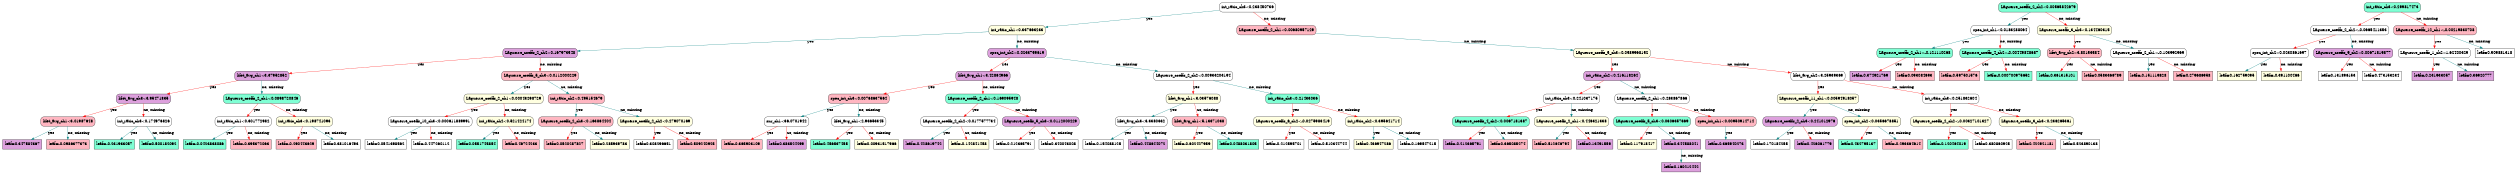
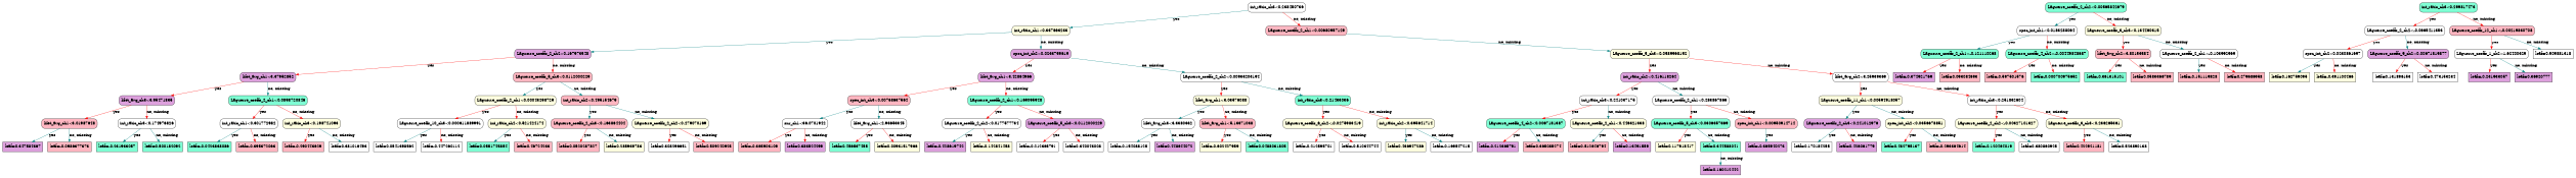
  digraph {
    rankdir=TB
    node [fillcolor=white shape=box style=filled]
    edge [color=red]
    n1 [height=0.5 label="int_ratio_ch3<0.238450736" style="filled, rounded" width=2.3264]
    n2 [fillcolor=lightyellow height=0.5 label="int_ratio_ch1<0.337663233" style="filled, rounded" width=2.3264]
    n3 [fillcolor=lightpink height=0.5 label="Laguerre_coeffs_2_ch1<0.00680957129" style="filled, rounded" width=3.2951]
    n4 [fillcolor=plum height=0.5 label="Laguerre_coeffs_2_ch2<0.167973548" style="filled, rounded" width=3.1076]
    n5 [fillcolor=plum height=0.5 label="spec_int_ch2<0.0233759619" style="filled, rounded" width=2.4097]
    n6 [fillcolor=lightyellow height=0.5 label="Laguerre_coeffs_5_ch3<0.0589968152" style="filled, rounded" width=3.2014]
    n7 [fillcolor=plum height=0.5 label="lifet_avg_ch1<3.37952852" style="filled, rounded" width=2.2639]
    n8 [fillcolor=lightpink height=0.5 label="Laguerre_coeffs_5_ch3<0.0112000229" style="filled, rounded" width=3.2014]
    n9 [fillcolor=plum height=0.5 label="lifet_avg_ch1<3.42864966" style="filled, rounded" width=2.2639]
    n10 [height=0.5 label="Laguerre_coeffs_2_ch2<0.00933203194" style="filled, rounded" width=3.2951]
    n11 [fillcolor=plum height=0.5 label="int_ratio_ch2<0.416118264" style="filled, rounded" width=2.3264]
    n12 [height=0.5 label="lifet_avg_ch2<3.25939369" style="filled, rounded" width=2.2639]
    n13 [fillcolor=plum height=0.5 label="lifet_avg_ch3<3.95471835" style="filled, rounded" width=2.2639]
    n14 [fillcolor=aquamarine height=0.5 label="Laguerre_coeffs_2_ch1<0.0898720846" style="filled, rounded" width=3.2014]
    n15 [fillcolor=lightyellow height=0.5 label="Laguerre_coeffs_2_ch1<0.00043298729" style="filled, rounded" width=3.2951]
    n16 [fillcolor=lightpink height=0.5 label="int_ratio_ch2<0.495154679" style="filled, rounded" width=2.3264]
    n17 [fillcolor=lightpink height=0.5 label="spec_int_ch3<0.00768637564" style="filled, rounded" width=2.5035]
    n18 [fillcolor=aquamarine height=0.5 label="Laguerre_coeffs_2_ch1<0.169095948" style="filled, rounded" width=3.1076]
    n19 [fillcolor=lightyellow height=0.5 label="lifet_avg_ch1<3.03576088" style="filled, rounded" width=2.2639]
    n20 [fillcolor=aquamarine height=0.5 label="int_ratio_ch3<0.21433036" style="filled, rounded" width=2.2326]
    n21 [fillcolor=aquamarine height=0.5 label="Laguerre_coeffs_2_ch2<0.00565842679" style="filled, rounded" width=3.2951]
    n22 [height=0.5 label="spec_int_ch1<0.0183288064" style="filled, rounded" width=2.4097]
    n23 [fillcolor=lightyellow height=0.5 label="Laguerre_coeffs_3_ch3<0.134460315" style="filled, rounded" width=3.1076]
    n24 [fillcolor=aquamarine height=0.5 label="int_ratio_ch3<0.299817473" style="filled, rounded" width=2.3264]
    n25 [height=0.5 label="Laguerre_coeffs_2_ch2<-0.0665411353" style="filled, rounded" width=3.2639]
    n26 [fillcolor=lightpink height=0.5 label="Laguerre_coeffs_12_ch1<-0.00219830708" style="filled, rounded" width=3.4514]
    n27 [height=0.5 label="int_ratio_ch3<0.241037175" style="filled, rounded" width=2.3264]
    n28 [height=0.5 label="Laguerre_coeffs_2_ch1<0.283867866" style="filled, rounded" width=3.1076]
    n29 [fillcolor=lightyellow height=0.5 label="Laguerre_coeffs_11_ch1<0.00594918057" style="filled, rounded" width=3.3889]
    n30 [height=0.5 label="int_ratio_ch3<0.251832604" style="filled, rounded" width=2.3264]
    n31 [fillcolor=lightpink height=0.5 label="lifet_avg_ch1<3.01987648" style="filled, rounded" width=2.2639]
    n32 [height=0.5 label="int_ratio_ch3<0.174976826" style="filled, rounded" width=2.3264]
    n33 [height=0.5 label="int_ratio_ch1<0.301772982" style="filled, rounded" width=2.3264]
    n34 [fillcolor=lightyellow height=0.5 label="int_ratio_ch3<0.198741093" style="filled, rounded" width=2.3264]
    n35 [height=0.5 label="Laguerre_coeffs_10_ch3<0.000611889991" style="filled, rounded" width=3.4826]
    n36 [fillcolor=lightyellow height=0.5 label="int_ratio_ch2<0.521424174" style="filled, rounded" width=2.3264]
    n37 [fillcolor=lightpink height=0.5 label="Laguerre_coeffs_2_ch3<0.163864404" style="filled, rounded" width=3.1076]
    n38 [fillcolor=lightyellow height=0.5 label="Laguerre_coeffs_2_ch2<0.279070169" style="filled, rounded" width=3.1076]
    n39 [height=0.5 label="snr_ch1<36.0701942" style="filled, rounded" width=1.8264]
    n40 [height=0.5 label="lifet_avg_ch1<2.93653345" style="filled, rounded" width=2.2639]
    n41 [height=0.5 label="Laguerre_coeffs_2_ch2<0.0177577734" style="filled, rounded" width=3.2014]
    n42 [fillcolor=plum height=0.5 label="Laguerre_coeffs_5_ch3<0.0112000229" style="filled, rounded" width=3.2014]
    n43 [height=0.5 label="lifet_avg_ch3<3.3380332" style="filled, rounded" width=2.1701]
    n44 [fillcolor=lightpink height=0.5 label="lifet_avg_ch1<5.13371038" style="filled, rounded" width=2.2639]
    n45 [fillcolor=lightyellow height=0.5 label="Laguerre_coeffs_6_ch2<-0.0275983419" style="filled, rounded" width=3.2639]
    n46 [fillcolor=lightyellow height=0.5 label="int_ratio_ch2<0.395641714" style="filled, rounded" width=2.3264]
    n47 [fillcolor=plum height=0.5 label="leaf=0.347584367" width=1.6076]
    n48 [fillcolor=lightpink height=0.5 label="leaf=-0.0986377373" width=1.7639]
    n49 [fillcolor=aquamarine height=0.5 label="leaf=-0.231933057" width=1.6701]
    n50 [fillcolor=aquamarine height=0.5 label="leaf=0.500182092" width=1.6076]
    n51 [fillcolor=aquamarine height=0.5 label="leaf=-0.0423838086" width=1.7639]
    n52 [fillcolor=lightpink height=0.5 label="leaf=-0.395372063" width=1.6701]
    n53 [fillcolor=lightpink height=0.5 label="leaf=-0.290443629" width=1.6701]
    n54 [height=0.5 label="leaf=0.381016493" width=1.6076]
    n55 [height=0.5 label="leaf=0.0541398562" width=1.7014]
    n56 [height=0.5 label="leaf=-0.447260112" width=1.6701]
    n57 [fillcolor=aquamarine height=0.5 label="leaf=0.0551745854" width=1.7014]
    n58 [fillcolor=lightpink height=0.5 label="leaf=0.46724233" width=1.5139]
    n59 [fillcolor=lightpink height=0.5 label="leaf=0.0520287827" width=1.7014]
    n60 [fillcolor=lightyellow height=0.5 label="leaf=0.285939783" width=1.6076]
    n61 [height=0.5 label="leaf=0.308296651" width=1.6076]
    n62 [fillcolor=lightpink height=0.5 label="leaf=0.509240925" width=1.6076]
    n63 [fillcolor=lightpink height=0.5 label="leaf=-0.365903109" width=1.6701]
    n64 [fillcolor=plum height=0.5 label="leaf=0.383524299" width=1.6076]
    n65 [fillcolor=aquamarine height=0.5 label="leaf=0.456537455" width=1.6076]
    n66 [fillcolor=lightyellow height=0.5 label="leaf=0.00931517966" width=1.7951]
    n67 [fillcolor=plum height=0.5 label="leaf=-0.428619742" width=1.6701]
    n68 [fillcolor=lightyellow height=0.5 label="leaf=-0.142841458" width=1.6701]
    n69 [height=0.5 label="leaf=-0.212365791" width=1.6701]
    n70 [height=0.5 label="leaf=0.340043008" width=1.6076]
    n71 [height=0.5 label="leaf=-0.154088125" width=1.6701]
    n72 [fillcolor=plum height=0.5 label="leaf=0.448644072" width=1.6076]
    n73 [fillcolor=lightyellow height=0.5 label="leaf=-0.602427959" width=1.6701]
    n74 [fillcolor=aquamarine height=0.5 label="leaf=0.0488031805" width=1.7014]
    n75 [height=0.5 label="leaf=-0.212595701" width=1.6701]
    n76 [height=0.5 label="leaf=-0.510344744" width=1.6701]
    n77 [fillcolor=lightyellow height=0.5 label="leaf=0.436947286" width=1.6076]
    n78 [height=0.5 label="leaf=-0.169547215" width=1.6701]
    n79 [fillcolor=aquamarine height=0.5 label="Laguerre_coeffs_2_ch1<-0.121110268" style="filled, rounded" width=3.1701]
    n80 [fillcolor=aquamarine height=0.5 label="Laguerre_coeffs_4_ch2<-0.00449848687" style="filled, rounded" width=3.3576]
    n81 [fillcolor=lightpink height=0.5 label="lifet_avg_ch2<3.80153584" style="filled, rounded" width=2.2639]
    n82 [height=0.5 label="Laguerre_coeffs_2_ch1<-0.103992969" style="filled, rounded" width=3.1701]
    n83 [height=0.5 label="spec_int_ch2<0.0230861697" style="filled, rounded" width=2.4097]
    n84 [fillcolor=plum height=0.5 label="Laguerre_coeffs_9_ch2<0.00671819877" style="filled, rounded" width=3.2951]
    n85 [height=0.5 label="Laguerre_coeffs_1_ch2<1.62400329" style="filled, rounded" width=3.0139]
    n86 [height=0.5 label="leaf=0.509881318" width=1.6076]
    n87 [fillcolor=aquamarine height=0.5 label="Laguerre_coeffs_4_ch2<0.0067181387" style="filled, rounded" width=3.2014]
    n88 [fillcolor=lightyellow height=0.5 label="Laguerre_coeffs_2_ch1<0.446321338" style="filled, rounded" width=3.1076]
    n89 [fillcolor=aquamarine height=0.5 label="Laguerre_coeffs_5_ch3<0.0306357369" style="filled, rounded" width=3.2014]
    n90 [fillcolor=lightpink height=0.5 label="spec_int_ch1<0.00950914714" style="filled, rounded" width=2.5035]
    n91 [fillcolor=plum height=0.5 label="Laguerre_coeffs_2_ch3<0.241012976" style="filled, rounded" width=3.1076]
    n92 [fillcolor=lightyellow height=0.5 label="spec_int_ch2<0.0356678851" style="filled, rounded" width=2.4097]
    n93 [fillcolor=lightyellow height=0.5 label="Laguerre_coeffs_2_ch2<-0.00327101327" style="filled, rounded" width=3.3576]
    n94 [fillcolor=lightyellow height=0.5 label="Laguerre_coeffs_3_ch3<0.236265361" style="filled, rounded" width=3.1076]
    n95 [fillcolor=plum height=0.5 label="leaf=-0.374921769" width=1.6701]
    n96 [fillcolor=lightpink height=0.5 label="leaf=0.093084693" width=1.6076]
    n97 [fillcolor=lightpink height=0.5 label="leaf=-0.597501576" width=1.6701]
    n98 [fillcolor=aquamarine height=0.5 label="leaf=-0.000700975652" width=1.9514]
    n99 [fillcolor=aquamarine height=0.5 label="leaf=-0.361315101" width=1.6701]
    n100 [fillcolor=lightpink height=0.5 label="leaf=0.0583366789" width=1.7014]
    n101 [fillcolor=lightpink height=0.5 label="leaf=-0.151119828" width=1.6701]
    n102 [fillcolor=lightpink height=0.5 label="leaf=0.279686958" width=1.6076]
    n103 [fillcolor=lightyellow height=0.5 label="leaf=0.162759095" width=1.6076]
    n104 [fillcolor=lightyellow height=0.5 label="leaf=-0.391100466" width=1.6701]
    n105 [height=0.5 label="leaf=0.131896153" width=1.6076]
    n106 [height=0.5 label="leaf=0.473153234" width=1.6076]
    n107 [fillcolor=plum height=0.5 label="leaf=-0.231933057" width=1.6701]
    n108 [fillcolor=plum height=0.5 label="leaf=0.36920777" width=1.5139]
    n109 [fillcolor=plum height=0.5 label="leaf=-0.212365791" width=1.6701]
    n110 [fillcolor=lightpink height=0.5 label="leaf=0.365085274" width=1.6076]
    n111 [fillcolor=lightpink height=0.5 label="leaf=0.512646794" width=1.6076]
    n112 [fillcolor=plum height=0.5 label="leaf=0.13491559" width=1.5139]
    n113 [fillcolor=lightyellow height=0.5 label="leaf=0.117918417" width=1.6076]
-   n114 [fillcolor=plum height=0.5 label="leaf=0.344588041" width=1.6076]
+   n114 [fillcolor=aquamarine height=0.5 label="leaf=0.344588041" width=1.6076]
    n115 [fillcolor=plum height=0.5 label="leaf=-0.365940273" width=1.6701]
    n116 [height=0.5 label="leaf=0.170184255" width=1.6076]
    n117 [fillcolor=plum height=0.5 label="leaf=0.426061779" width=1.6076]
    n118 [fillcolor=aquamarine height=0.5 label="leaf=0.432795137" width=1.6076]
    n119 [fillcolor=lightpink height=0.5 label="leaf=-0.293364614" width=1.6701]
    n120 [fillcolor=aquamarine height=0.5 label="leaf=-0.120464019" width=1.6701]
    n121 [height=0.5 label="leaf=0.380860925" width=1.6076]
    n122 [fillcolor=lightpink height=0.5 label="leaf=0.422921181" width=1.6076]
    n123 [height=0.5 label="leaf=0.523890138" width=1.6076]
    n124 [fillcolor=plum height=0.5 label="leaf=0.160212442" width=1.6076]
    n1 -> n2 [color=teal label=yes]
    n1 -> n3 [label="no, missing"]
    n2 -> n4 [color=teal label=yes]
    n2 -> n5 [color=teal label="no, missing"]
    n3 -> n6 [color=teal label="no, missing"]
    n4 -> n7 [label=yes]
    n4 -> n8 [label="no, missing"]
    n5 -> n9 [label=yes]
    n5 -> n10 [color=teal label="no, missing"]
    n6 -> n11 [label=yes]
    n6 -> n12 [label="no, missing"]
    n7 -> n13 [label=yes]
    n7 -> n14 [color=teal label="no, missing"]
    n8 -> n15 [color=teal label=yes]
    n8 -> n16 [color=teal label="no, missing"]
    n9 -> n17 [label=yes]
    n9 -> n18 [label="no, missing"]
    n10 -> n19 [label=yes]
    n10 -> n20 [color=teal label="no, missing"]
    n11 -> n27 [label=yes]
    n11 -> n28 [color=teal label="no, missing"]
    n12 -> n29 [label=yes]
    n12 -> n30 [label="no, missing"]
    n13 -> n31 [label=yes]
    n13 -> n32 [label="no, missing"]
    n14 -> n33 [label=yes]
    n14 -> n34 [label="no, missing"]
    n15 -> n35 [label=yes]
    n15 -> n36 [label="no, missing"]
    n16 -> n37 [color=teal label=yes]
    n16 -> n38 [color=teal label="no, missing"]
    n17 -> n39 [color=teal label=yes]
    n17 -> n40 [color=teal label="no, missing"]
    n18 -> n41 [label=yes]
    n18 -> n42 [label="no, missing"]
    n19 -> n43 [color=teal label=yes]
    n19 -> n44 [label="no, missing"]
    n20 -> n45 [label=yes]
    n20 -> n46 [label="no, missing"]
    n21 -> n22 [color=teal label=yes]
    n21 -> n23 [label="no, missing"]
    n22 -> n79 [color=teal label=yes]
    n22 -> n80 [label="no, missing"]
    n23 -> n81 [label=yes]
    n23 -> n82 [color=teal label="no, missing"]
    n24 -> n25 [label=yes]
    n24 -> n26 [label="no, missing"]
    n25 -> n83 [label=yes]
    n25 -> n84 [color=teal label="no, missing"]
    n26 -> n85 [label=yes]
    n26 -> n86 [color=teal label="no, missing"]
    n27 -> n87 [label=yes]
    n27 -> n88 [color=teal label="no, missing"]
    n28 -> n89 [label=yes]
    n28 -> n90 [label="no, missing"]
    n29 -> n91 [color=teal label=yes]
    n29 -> n92 [color=teal label="no, missing"]
    n30 -> n93 [label=yes]
    n30 -> n94 [label="no, missing"]
    n31 -> n47 [color=teal label=yes]
    n31 -> n48 [color=teal label="no, missing"]
    n32 -> n49 [color=teal label=yes]
    n32 -> n50 [color=teal label="no, missing"]
    n33 -> n51 [color=teal label=yes]
    n33 -> n52 [label="no, missing"]
    n34 -> n53 [label=yes]
    n34 -> n54 [color=teal label="no, missing"]
    n35 -> n55 [color=teal label=yes]
    n35 -> n56 [label="no, missing"]
    n36 -> n57 [color=teal label=yes]
    n36 -> n58 [label="no, missing"]
    n37 -> n59 [label=yes]
    n37 -> n60 [color=teal label="no, missing"]
    n38 -> n61 [label=yes]
    n38 -> n62 [label="no, missing"]
    n39 -> n63 [label=yes]
    n39 -> n64 [label="no, missing"]
    n40 -> n65 [label=yes]
    n40 -> n66 [label="no, missing"]
    n41 -> n67 [color=teal label=yes]
    n41 -> n68 [label="no, missing"]
    n42 -> n69 [label=yes]
    n42 -> n70 [label="no, missing"]
    n43 -> n71 [color=teal label=yes]
    n43 -> n72 [color=teal label="no, missing"]
    n44 -> n73 [label=yes]
    n44 -> n74 [color=teal label="no, missing"]
    n45 -> n75 [label=yes]
    n45 -> n76 [label="no, missing"]
    n46 -> n77 [color=teal label=yes]
    n46 -> n78 [color=teal label="no, missing"]
    n79 -> n95 [label=yes]
    n79 -> n96 [label="no, missing"]
    n80 -> n97 [label=yes]
    n80 -> n98 [label="no, missing"]
    n81 -> n99 [label=yes]
    n81 -> n100 [label="no, missing"]
    n82 -> n101 [color=teal label=yes]
    n82 -> n102 [label="no, missing"]
    n83 -> n103 [color=teal label=yes]
    n83 -> n104 [label="no, missing"]
    n84 -> n105 [label=yes]
    n84 -> n106 [label="no, missing"]
    n85 -> n107 [label=yes]
    n85 -> n108 [color=teal label="no, missing"]
    n87 -> n109 [label=yes]
    n87 -> n110 [color=teal label="no, missing"]
    n88 -> n111 [color=teal label=yes]
    n88 -> n112 [label="no, missing"]
    n89 -> n113 [label=yes]
    n89 -> n114 [color=teal label="no, missing"]
    n90 -> n115 [color=teal label=yes]
    n91 -> n116 [color=teal label=yes]
    n91 -> n117 [label="no, missing"]
    n92 -> n118 [label=yes]
    n92 -> n119 [color=teal label="no, missing"]
    n93 -> n120 [label=yes]
-   n93 -> n121 [label="no, missing"]
+   n93 -> n121 [color=teal label="no, missing"]
    n94 -> n122 [label=yes]
    n94 -> n123 [color=teal label="no, missing"]
    n114 -> n124 [color=teal label="no, missing"]
  }
